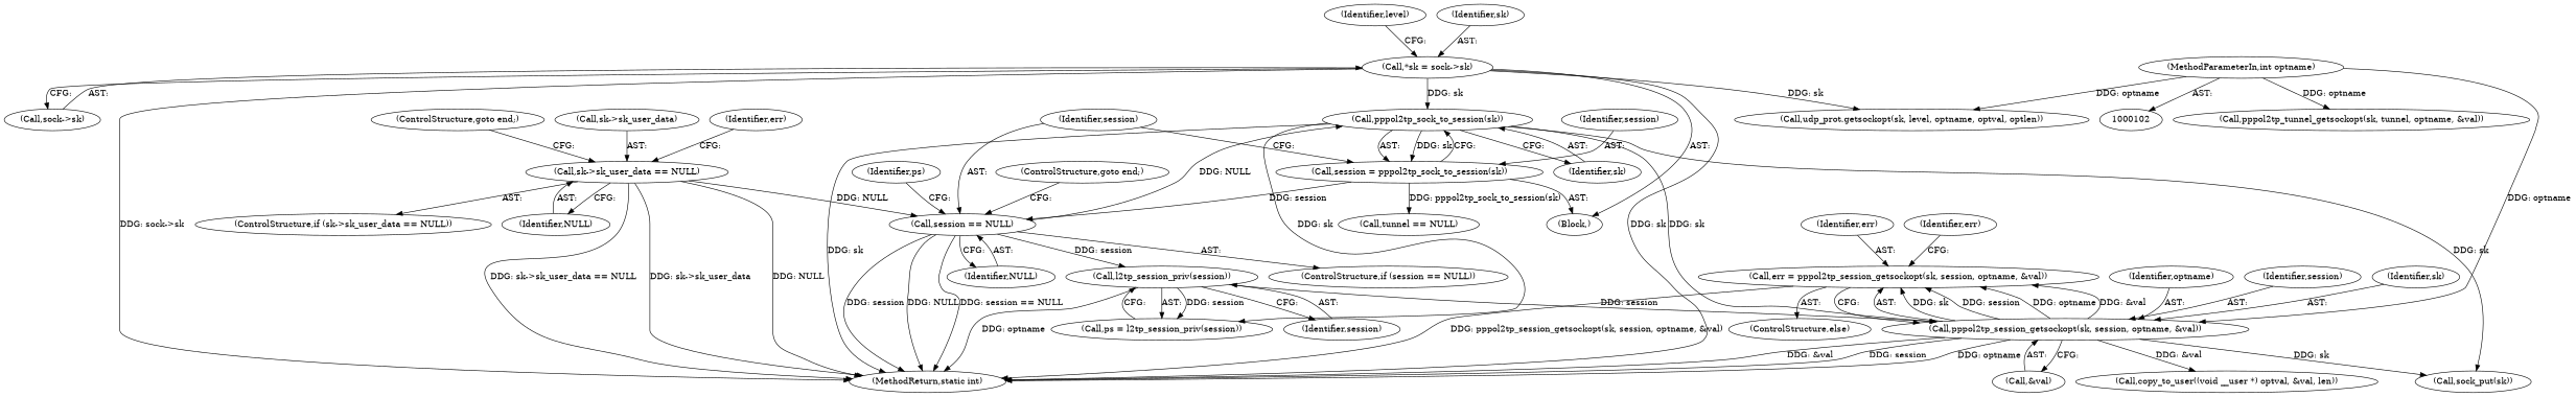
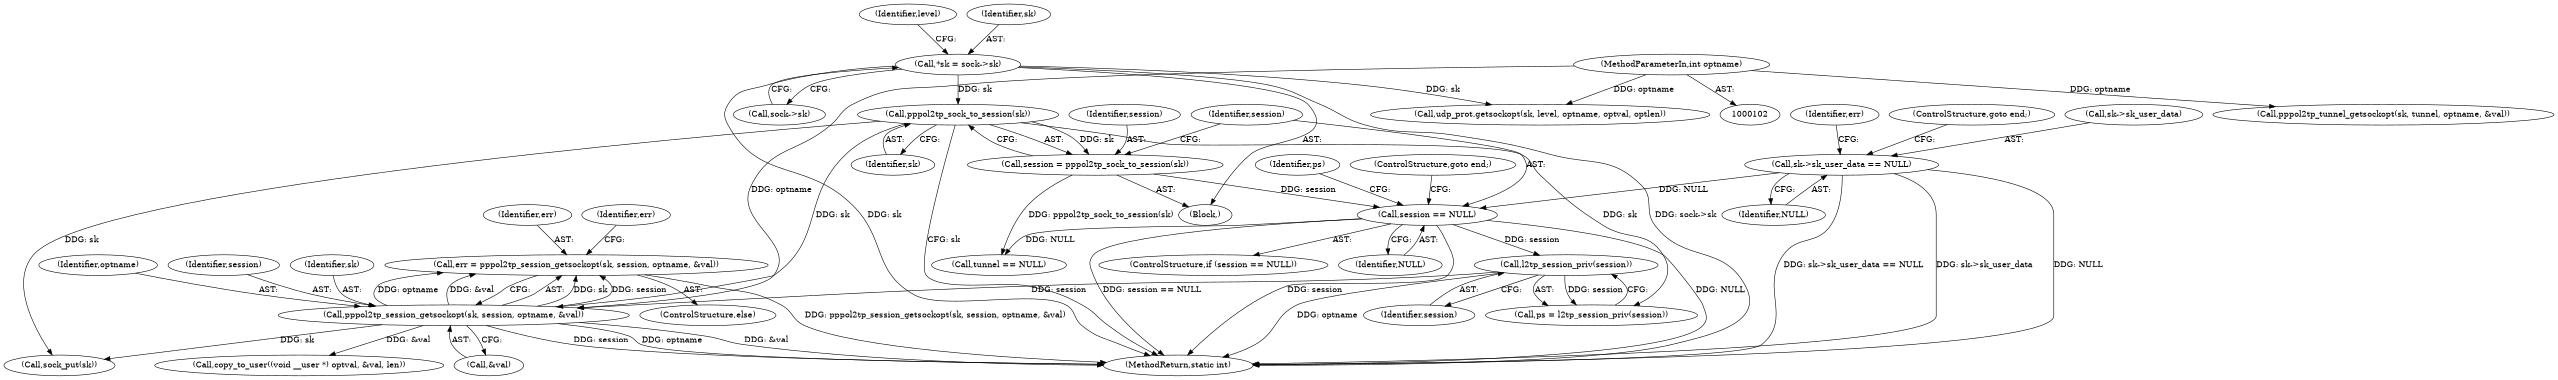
  digraph {
    n1 [label="(Call,err = pppol2tp_session_getsockopt(sk, session, optname, &val))"]
    n2 [label="(Call,pppol2tp_session_getsockopt(sk, session, optname, &val))"]
    n3 [label="(MethodReturn,static int)"]
    n4 [label="(ControlStructure,else)"]
    n5 [label="(Call,copy_to_user((void __user *) optval, &val, len))"]
    n6 [label="(Call,sock_put(sk))"]
    n7 [label="(Call,&val)"]
    n8 [label="(Call,pppol2tp_sock_to_session(sk))"]
    n9 [label="(Call,session = pppol2tp_sock_to_session(sk))"]
    n10 [label="(Identifier,sk)"]
    n11 [label="(Call,ps = l2tp_session_priv(session))"]
    n12 [label="(Block,)"]
    n13 [label="(Call,session == NULL)"]
    n14 [label="(Call,tunnel == NULL)"]
    n15 [label="(Call,pppol2tp_tunnel_getsockopt(sk, tunnel, optname, &val))"]
    n16 [label="(Call,*sk = sock->sk)"]
    n17 [label="(Call,udp_prot.getsockopt(sk, level, optname, optval, optlen))"]
    n18 [label="(Call,sock->sk)"]
    n19 [label="(Call,l2tp_session_priv(session))"]
    n20 [label="(Identifier,session)"]
    n21 [label="(ControlStructure,if (session == NULL))"]
    n22 [label="(Identifier,NULL)"]
    n23 [label="(Call,sk->sk_user_data == NULL)"]
-   n24 [label="(ControlStructure,if (sk->sk_user_data == NULL))"]
    n25 [label="(Identifier,NULL)"]
    n26 [label="(MethodParameterIn,int optname)"]
    1000102
    n28 [label="(Identifier,ps)"]
    n29 [label="(Identifier,session)"]
    n30 [label="(Identifier,session)"]
    n31 [label="(Identifier,session)"]
    n32 [label="(ControlStructure,goto end;)"]
    n33 [label="(Identifier,err)"]
    n34 [label="(Call,sk->sk_user_data)"]
    n35 [label="(Identifier,sk)"]
    n36 [label="(Identifier,err)"]
    n37 [label="(Identifier,level)"]
    n38 [label="(Identifier,optname)"]
    n39 [label="(Identifier,err)"]
    n40 [label="(Identifier,sk)"]
    n41 [label="(ControlStructure,goto end;)"]
    n1 -> n2 [label="CFG: "]
    n1 -> n3 [label="DDG: pppol2tp_session_getsockopt(sk, session, optname, &val)"]
    n1 -> n4 [label="AST: "]
    n2 -> n1 [label="AST: "]
    n2 -> n1 [label="DDG: sk"]
    n2 -> n1 [label="DDG: session"]
    n2 -> n1 [label="DDG: optname"]
    n2 -> n1 [label="DDG: &val"]
    n2 -> n3 [label="DDG: &val"]
    n2 -> n3 [label="DDG: session"]
    n2 -> n3 [label="DDG: optname"]
    n2 -> n5 [label="DDG: &val"]
    n2 -> n6 [label="DDG: sk"]
    n2 -> n7 [label="CFG: "]
    n7 -> n2 [label="AST: "]
    n8 -> n2 [label="DDG: sk"]
-   n8 -> n3 [label="DDG: sk"]
+   n8 -> n3 [label="CFG: sk"]
    n8 -> n6 [label="DDG: sk"]
    n8 -> n9 [label="AST: "]
    n8 -> n9 [label="DDG: sk"]
    n8 -> n10 [label="CFG: "]
    n8 -> n11 [label="DDG: sk"]
    n9 -> n8 [label="CFG: "]
    n9 -> n12 [label="AST: "]
    n9 -> n13 [label="DDG: session"]
    n9 -> n14 [label="DDG: pppol2tp_sock_to_session(sk)"]
    n10 -> n8 [label="AST: "]
    n11 -> n19 [label="CFG: "]
    n13 -> n3 [label="DDG: NULL"]
    n13 -> n3 [label="DDG: session == NULL"]
    n13 -> n3 [label="DDG: session"]
-   n13 -> n8 [label="DDG: NULL"]
+   n13 -> n14 [label="DDG: NULL"]
    n13 -> n19 [label="DDG: session"]
    n13 -> n21 [label="AST: "]
    n13 -> n22 [label="CFG: "]
    n16 -> n3 [label="DDG: sock->sk"]
    n16 -> n3 [label="DDG: sk"]
    n16 -> n8 [label="DDG: sk"]
    n16 -> n12 [label="AST: "]
    n16 -> n17 [label="DDG: sk"]
    n16 -> n18 [label="CFG: "]
-   n18 -> n16 [label="AST: "]
+   n18 -> n16 [label="CFG: "]
    n19 -> n2 [label="DDG: session"]
    n19 -> n3 [label="DDG: optname"]
    n19 -> n11 [label="AST: "]
    n19 -> n11 [label="DDG: session"]
    n19 -> n20 [label="CFG: "]
    n20 -> n19 [label="AST: "]
    n22 -> n13 [label="AST: "]
    n23 -> n3 [label="DDG: sk->sk_user_data == NULL"]
    n23 -> n3 [label="DDG: sk->sk_user_data"]
    n23 -> n3 [label="DDG: NULL"]
    n23 -> n13 [label="DDG: NULL"]
-   n23 -> n24 [label="AST: "]
    n23 -> n25 [label="CFG: "]
    n25 -> n23 [label="AST: "]
    n26 -> n2 [label="DDG: optname"]
    n26 -> n15 [label="DDG: optname"]
    n26 -> n17 [label="DDG: optname"]
    n26 -> 1000102 [label="AST: "]
    n28 -> n13 [label="CFG: "]
    n29 -> n9 [label="AST: "]
    n30 -> n9 [label="CFG: "]
    n30 -> n13 [label="AST: "]
    n31 -> n2 [label="AST: "]
    n32 -> n23 [label="CFG: "]
    n33 -> n1 [label="CFG: "]
    n34 -> n23 [label="AST: "]
    n35 -> n2 [label="AST: "]
    n36 -> n1 [label="AST: "]
    n37 -> n16 [label="CFG: "]
    n38 -> n2 [label="AST: "]
    n39 -> n23 [label="CFG: "]
    n40 -> n16 [label="AST: "]
    n41 -> n13 [label="CFG: "]
  }
